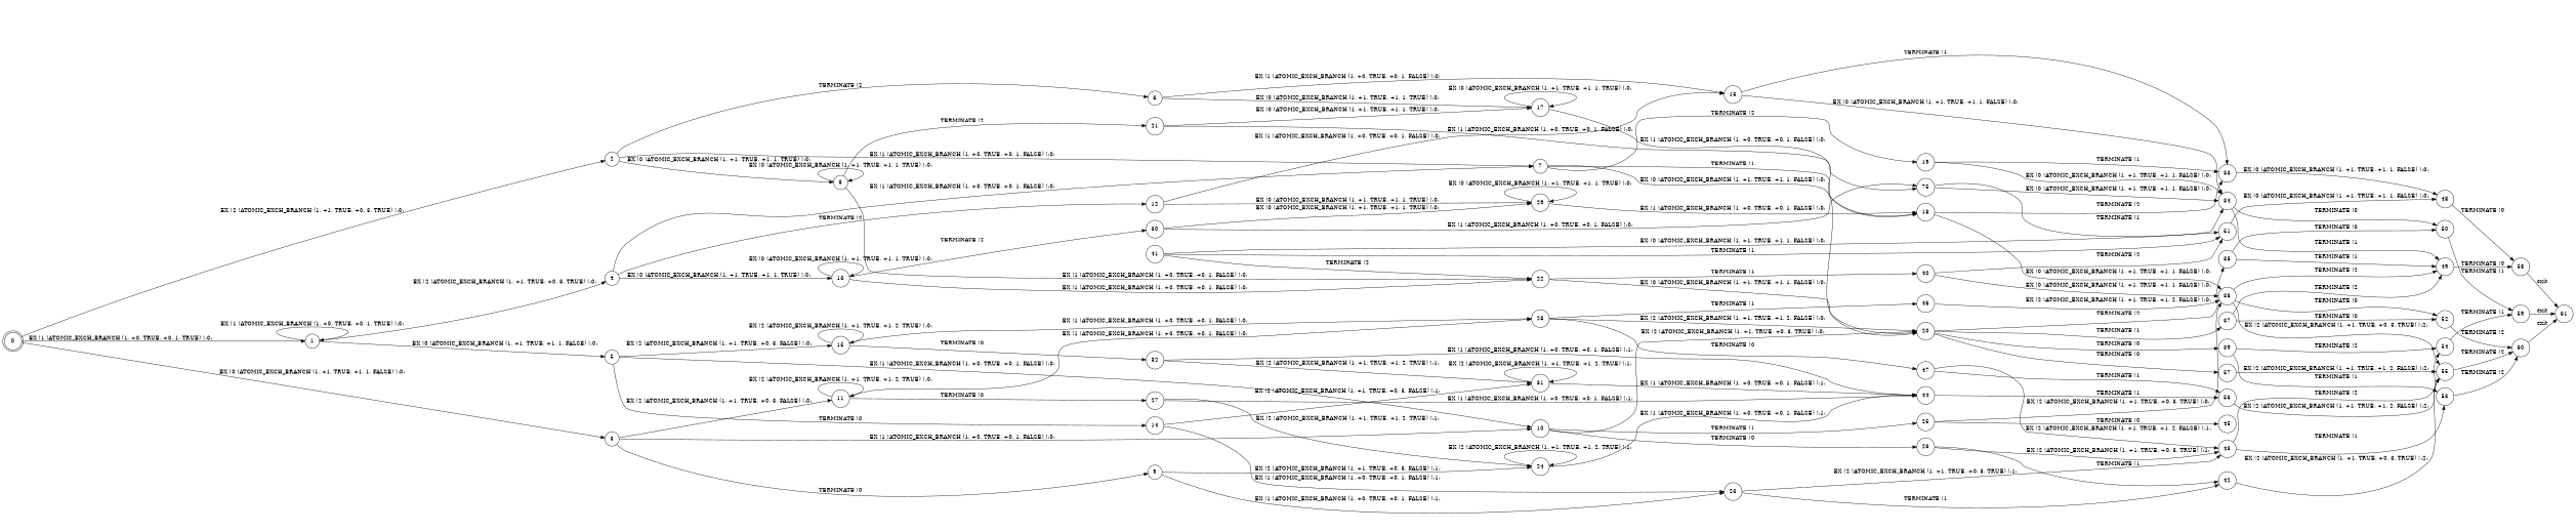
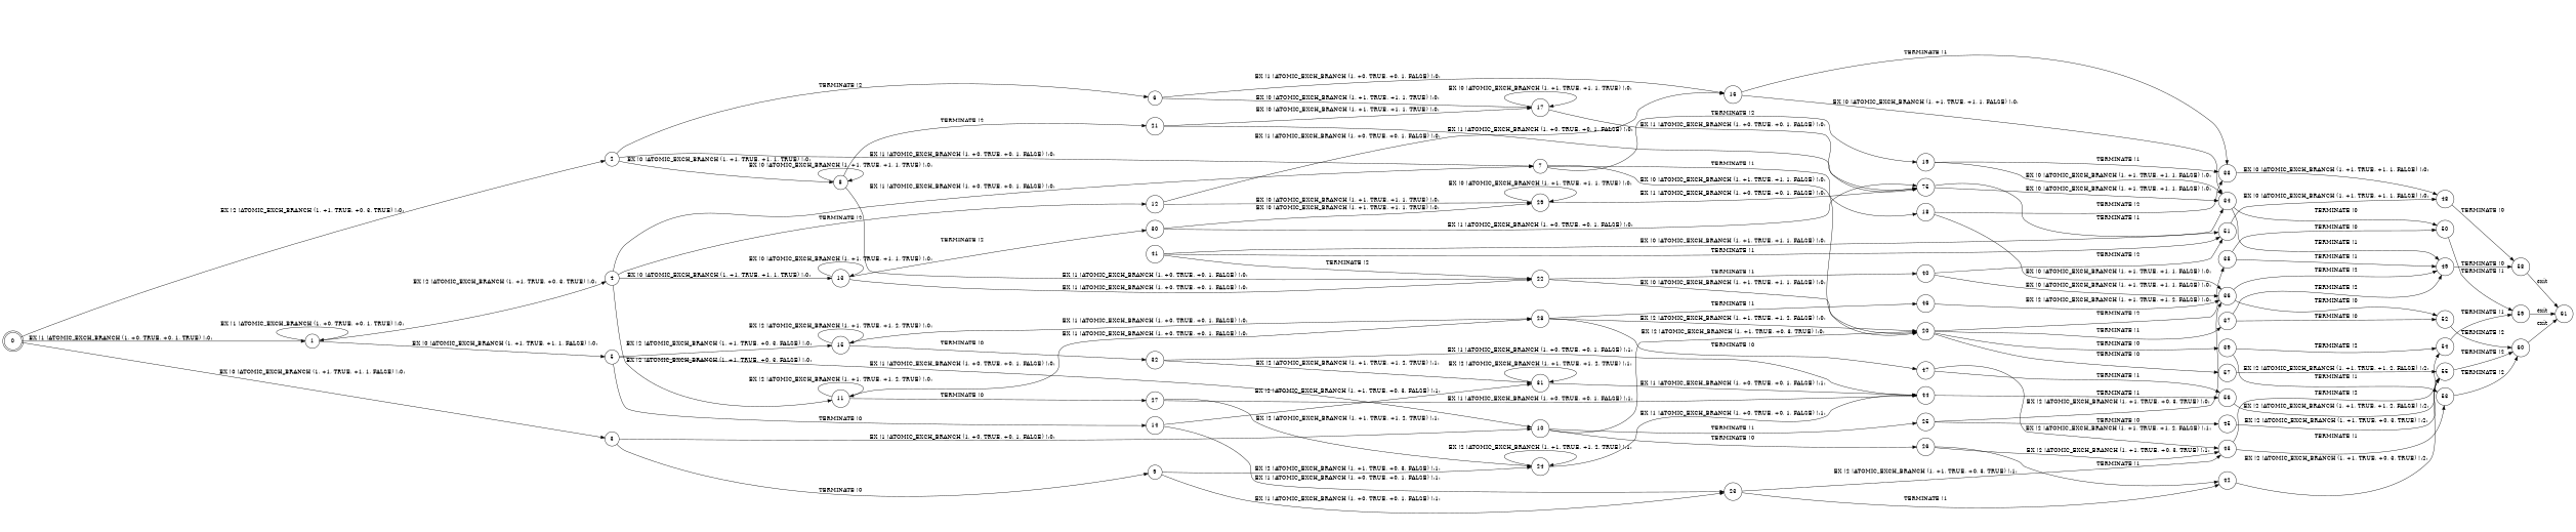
  digraph {
    rankdir=LR
    node [shape=circle]
    0 [peripheries=2]
    1
    2
    3
    4
    5
    6
    7
    8
    9
    10
    11
    12
    13
    14
    15
    16
    17
    18
    19
    20
    21
    22
    23
    24
    25
    26
    27
    28
    29
    30
    31
    32
    33
    34
    n36 [label=75]
    36
    37
    38
    39
    57
    40
    42
    43
    44
    45
    46
    47
    48
    49
    50
    51
    52
    53
    54
    41
    55
    56
    58
    59
    60
    61
    0 -> 1 [label="EX !1 !ATOMIC_EXCH_BRANCH (1, +0, TRUE, +0, 1, TRUE) !:0:"]
    0 -> 2 [label="EX !2 !ATOMIC_EXCH_BRANCH (1, +1, TRUE, +0, 3, TRUE) !:0:"]
    0 -> 3 [label="EX !0 !ATOMIC_EXCH_BRANCH (1, +1, TRUE, +1, 1, FALSE) !:0:"]
    1 -> 1 [label="EX !1 !ATOMIC_EXCH_BRANCH (1, +0, TRUE, +0, 1, TRUE) !:0:"]
    1 -> 4 [label="EX !2 !ATOMIC_EXCH_BRANCH (1, +1, TRUE, +0, 3, TRUE) !:0:"]
    1 -> 5 [label="EX !0 !ATOMIC_EXCH_BRANCH (1, +1, TRUE, +1, 1, FALSE) !:0:"]
    2 -> 6 [label="TERMINATE !2"]
    2 -> 7 [label="EX !1 !ATOMIC_EXCH_BRANCH (1, +0, TRUE, +0, 1, FALSE) !:0:"]
    2 -> 8 [label="EX !0 !ATOMIC_EXCH_BRANCH (1, +1, TRUE, +1, 1, TRUE) !:0:"]
    3 -> 9 [label="TERMINATE !0"]
    3 -> 10 [label="EX !1 !ATOMIC_EXCH_BRANCH (1, +0, TRUE, +0, 1, FALSE) !:0:"]
-   3 -> 11 [label="EX !2 !ATOMIC_EXCH_BRANCH (1, +1, TRUE, +0, 3, FALSE) !:0:"]
+   4 -> 11 [label="EX !2 !ATOMIC_EXCH_BRANCH (1, +1, TRUE, +0, 3, FALSE) !:0:"]
    4 -> 7 [label="EX !1 !ATOMIC_EXCH_BRANCH (1, +0, TRUE, +0, 1, FALSE) !:0:"]
    4 -> 12 [label="TERMINATE !2"]
    4 -> 13 [label="EX !0 !ATOMIC_EXCH_BRANCH (1, +1, TRUE, +1, 1, TRUE) !:0:"]
    5 -> 10 [label="EX !1 !ATOMIC_EXCH_BRANCH (1, +0, TRUE, +0, 1, FALSE) !:0:"]
    5 -> 14 [label="TERMINATE !0"]
    5 -> 15 [label="EX !2 !ATOMIC_EXCH_BRANCH (1, +1, TRUE, +0, 3, FALSE) !:0:"]
    6 -> 16 [label="EX !1 !ATOMIC_EXCH_BRANCH (1, +0, TRUE, +0, 1, FALSE) !:0:"]
    6 -> 17 [label="EX !0 !ATOMIC_EXCH_BRANCH (1, +1, TRUE, +1, 1, TRUE) !:0:"]
    7 -> 18 [label="TERMINATE !1"]
    7 -> 19 [label="TERMINATE !2"]
    7 -> 20 [label="EX !0 !ATOMIC_EXCH_BRANCH (1, +1, TRUE, +1, 1, FALSE) !:0:"]
    8 -> 8 [label="EX !0 !ATOMIC_EXCH_BRANCH (1, +1, TRUE, +1, 1, TRUE) !:0:"]
    8 -> 21 [label="TERMINATE !2"]
    8 -> 22 [label="EX !1 !ATOMIC_EXCH_BRANCH (1, +0, TRUE, +0, 1, FALSE) !:0:"]
    9 -> 23 [label="EX !1 !ATOMIC_EXCH_BRANCH (1, +0, TRUE, +0, 1, FALSE) !:1:"]
    9 -> 24 [label="EX !2 !ATOMIC_EXCH_BRANCH (1, +1, TRUE, +0, 3, FALSE) !:1:"]
    10 -> 20 [label="EX !2 !ATOMIC_EXCH_BRANCH (1, +1, TRUE, +0, 3, TRUE) !:0:"]
    10 -> 25 [label="TERMINATE !1"]
    10 -> 26 [label="TERMINATE !0"]
    11 -> 11 [label="EX !2 !ATOMIC_EXCH_BRANCH (1, +1, TRUE, +1, 2, TRUE) !:0:"]
    11 -> 27 [label="TERMINATE !0"]
    11 -> 28 [label="EX !1 !ATOMIC_EXCH_BRANCH (1, +0, TRUE, +0, 1, FALSE) !:0:"]
    12 -> 16 [label="EX !1 !ATOMIC_EXCH_BRANCH (1, +0, TRUE, +0, 1, FALSE) !:0:"]
    12 -> 29 [label="EX !0 !ATOMIC_EXCH_BRANCH (1, +1, TRUE, +1, 1, TRUE) !:0:"]
    13 -> 13 [label="EX !0 !ATOMIC_EXCH_BRANCH (1, +1, TRUE, +1, 1, TRUE) !:0:"]
    13 -> 22 [label="EX !1 !ATOMIC_EXCH_BRANCH (1, +0, TRUE, +0, 1, FALSE) !:0:"]
    13 -> 30 [label="TERMINATE !2"]
    14 -> 23 [label="EX !1 !ATOMIC_EXCH_BRANCH (1, +0, TRUE, +0, 1, FALSE) !:1:"]
    14 -> 31 [label="EX !2 !ATOMIC_EXCH_BRANCH (1, +1, TRUE, +0, 3, FALSE) !:1:"]
    15 -> 15 [label="EX !2 !ATOMIC_EXCH_BRANCH (1, +1, TRUE, +1, 2, TRUE) !:0:"]
    15 -> 28 [label="EX !1 !ATOMIC_EXCH_BRANCH (1, +0, TRUE, +0, 1, FALSE) !:0:"]
    15 -> 32 [label="TERMINATE !0"]
    16 -> 33 [label="TERMINATE !1"]
    16 -> 34 [label="EX !0 !ATOMIC_EXCH_BRANCH (1, +1, TRUE, +1, 1, FALSE) !:0:"]
    17 -> 17 [label="EX !0 !ATOMIC_EXCH_BRANCH (1, +1, TRUE, +1, 1, TRUE) !:0:"]
-   17 -> 18 [label="EX !1 !ATOMIC_EXCH_BRANCH (1, +0, TRUE, +0, 1, FALSE) !:0:"]
+   17 -> n36 [label="EX !1 !ATOMIC_EXCH_BRANCH (1, +0, TRUE, +0, 1, FALSE) !:0:"]
    18 -> 33 [label="TERMINATE !2"]
    18 -> 36 [label="EX !0 !ATOMIC_EXCH_BRANCH (1, +1, TRUE, +1, 1, FALSE) !:0:"]
    19 -> 33 [label="TERMINATE !1"]
    19 -> 34 [label="EX !0 !ATOMIC_EXCH_BRANCH (1, +1, TRUE, +1, 1, FALSE) !:0:"]
    20 -> 37 [label="TERMINATE !1"]
    20 -> 38 [label="TERMINATE !2"]
    20 -> 39 [label="TERMINATE !0"]
    20 -> 57 [label="TERMINATE !0"]
    21 -> 17 [label="EX !0 !ATOMIC_EXCH_BRANCH (1, +1, TRUE, +1, 1, TRUE) !:0:"]
    21 -> n36 [label="EX !1 !ATOMIC_EXCH_BRANCH (1, +0, TRUE, +0, 1, FALSE) !:0:"]
    22 -> 20 [label="EX !0 !ATOMIC_EXCH_BRANCH (1, +1, TRUE, +1, 1, FALSE) !:0:"]
    22 -> 40 [label="TERMINATE !1"]
    23 -> 42 [label="TERMINATE !1"]
    23 -> 43 [label="EX !2 !ATOMIC_EXCH_BRANCH (1, +1, TRUE, +0, 3, TRUE) !:1:"]
    24 -> 24 [label="EX !2 !ATOMIC_EXCH_BRANCH (1, +1, TRUE, +1, 2, TRUE) !:1:"]
    24 -> 44 [label="EX !1 !ATOMIC_EXCH_BRANCH (1, +0, TRUE, +0, 1, FALSE) !:1:"]
    25 -> 36 [label="EX !2 !ATOMIC_EXCH_BRANCH (1, +1, TRUE, +0, 3, TRUE) !:0:"]
    25 -> 45 [label="TERMINATE !0"]
    26 -> 42 [label="TERMINATE !1"]
    26 -> 43 [label="EX !2 !ATOMIC_EXCH_BRANCH (1, +1, TRUE, +0, 3, TRUE) !:1:"]
    27 -> 24 [label="EX !2 !ATOMIC_EXCH_BRANCH (1, +1, TRUE, +1, 2, TRUE) !:1:"]
    27 -> 44 [label="EX !1 !ATOMIC_EXCH_BRANCH (1, +0, TRUE, +0, 1, FALSE) !:1:"]
    28 -> 20 [label="EX !2 !ATOMIC_EXCH_BRANCH (1, +1, TRUE, +1, 2, FALSE) !:0:"]
    28 -> 46 [label="TERMINATE !1"]
    28 -> 47 [label="TERMINATE !0"]
    29 -> 29 [label="EX !0 !ATOMIC_EXCH_BRANCH (1, +1, TRUE, +1, 1, TRUE) !:0:"]
-   29 -> 18 [label="EX !1 !ATOMIC_EXCH_BRANCH (1, +0, TRUE, +0, 1, FALSE) !:0:"]
+   29 -> n36 [label="EX !1 !ATOMIC_EXCH_BRANCH (1, +0, TRUE, +0, 1, FALSE) !:0:"]
    30 -> 29 [label="EX !0 !ATOMIC_EXCH_BRANCH (1, +1, TRUE, +1, 1, TRUE) !:0:"]
    30 -> n36 [label="EX !1 !ATOMIC_EXCH_BRANCH (1, +0, TRUE, +0, 1, FALSE) !:0:"]
    31 -> 31 [label="EX !2 !ATOMIC_EXCH_BRANCH (1, +1, TRUE, +1, 2, TRUE) !:1:"]
    31 -> 44 [label="EX !1 !ATOMIC_EXCH_BRANCH (1, +0, TRUE, +0, 1, FALSE) !:1:"]
    32 -> 31 [label="EX !2 !ATOMIC_EXCH_BRANCH (1, +1, TRUE, +1, 2, TRUE) !:1:"]
    32 -> 44 [label="EX !1 !ATOMIC_EXCH_BRANCH (1, +0, TRUE, +0, 1, FALSE) !:1:"]
    33 -> 48 [label="EX !0 !ATOMIC_EXCH_BRANCH (1, +1, TRUE, +1, 1, FALSE) !:0:"]
    34 -> 49 [label="TERMINATE !1"]
    34 -> 50 [label="TERMINATE !0"]
    n36 -> 34 [label="EX !0 !ATOMIC_EXCH_BRANCH (1, +1, TRUE, +1, 1, FALSE) !:0:"]
    n36 -> 51 [label="TERMINATE !1"]
    36 -> 49 [label="TERMINATE !2"]
    36 -> 52 [label="TERMINATE !0"]
    37 -> 49 [label="TERMINATE !2"]
    37 -> 52 [label="TERMINATE !0"]
    38 -> 49 [label="TERMINATE !1"]
    38 -> 50 [label="TERMINATE !0"]
    39 -> 53 [label="TERMINATE !1"]
    39 -> 54 [label="TERMINATE !2"]
    57 -> 55 [label="EX !2 !ATOMIC_EXCH_BRANCH (1, +1, TRUE, +1, 2, FALSE) !:2:"]
    40 -> 36 [label="EX !0 !ATOMIC_EXCH_BRANCH (1, +1, TRUE, +1, 1, FALSE) !:0:"]
    40 -> 51 [label="TERMINATE !2"]
    42 -> 55 [label="EX !2 !ATOMIC_EXCH_BRANCH (1, +1, TRUE, +0, 3, TRUE) !:2:"]
    43 -> 53 [label="TERMINATE !1"]
    43 -> 54 [label="TERMINATE !2"]
    44 -> 56 [label="TERMINATE !1"]
-   36 -> 55 [label="EX !2 !ATOMIC_EXCH_BRANCH (1, +1, TRUE, +0, 3, TRUE) !:2:"]
+   45 -> 55 [label="EX !2 !ATOMIC_EXCH_BRANCH (1, +1, TRUE, +0, 3, TRUE) !:2:"]
    46 -> 36 [label="EX !2 !ATOMIC_EXCH_BRANCH (1, +1, TRUE, +1, 2, FALSE) !:0:"]
    47 -> 43 [label="EX !2 !ATOMIC_EXCH_BRANCH (1, +1, TRUE, +1, 2, FALSE) !:1:"]
    47 -> 56 [label="TERMINATE !1"]
    48 -> 58 [label="TERMINATE !0"]
    49 -> 58 [label="TERMINATE !0"]
    50 -> 59 [label="TERMINATE !1"]
    51 -> 48 [label="EX !0 !ATOMIC_EXCH_BRANCH (1, +1, TRUE, +1, 1, FALSE) !:0:"]
    52 -> 60 [label="TERMINATE !2"]
    53 -> 60 [label="TERMINATE !2"]
    54 -> 59 [label="TERMINATE !1"]
    41 -> 22 [label="TERMINATE !2"]
    41 -> 34 [label="EX !0 !ATOMIC_EXCH_BRANCH (1, +1, TRUE, +1, 1, FALSE) !:0:"]
    41 -> 51 [label="TERMINATE !1"]
    55 -> 60 [label="TERMINATE !2"]
    56 -> 55 [label="EX !2 !ATOMIC_EXCH_BRANCH (1, +1, TRUE, +1, 2, FALSE) !:2:"]
    58 -> 61 [label=exit]
    59 -> 61 [label=exit]
    60 -> 61 [label=exit]
  }
